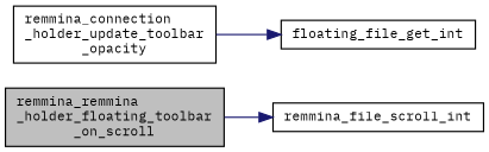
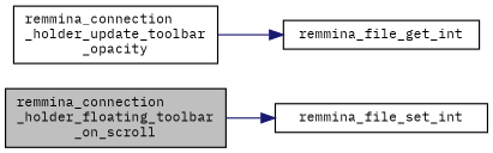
  digraph {
    fontname="IBM Plex Mono"
    rankdir=LR
    node [color=black fillcolor=white fontname="IBM Plex Mono" fontsize=10 shape=record style=filled]
    edge [color=midnightblue fontname="IBM Plex Mono" fontsize=10 labelfontname=Helvetica labelfontsize=10 style=solid]
-   n1 [fillcolor=grey75 fontcolor=black height=0.2 label="remmina_remmina\l_holder_floating_toolbar\l_on_scroll" width=0.4]
-   n2 [height=0.2 label=remmina_file_scroll_int width=0.4]
-   n3 [height=0.2 label=floating_file_get_int width=0.4]
+   n1 [fillcolor=grey75 fontcolor=black height=0.2 label="remmina_connection\l_holder_floating_toolbar\l_on_scroll" width=0.4]
+   n2 [height=0.2 label=remmina_file_set_int width=0.4]
+   n3 [height=0.2 label=remmina_file_get_int width=0.4]
    n4 [height=0.2 label="remmina_connection\l_holder_update_toolbar\l_opacity" width=0.4]
    n1 -> n2
    n4 -> n3
  }
